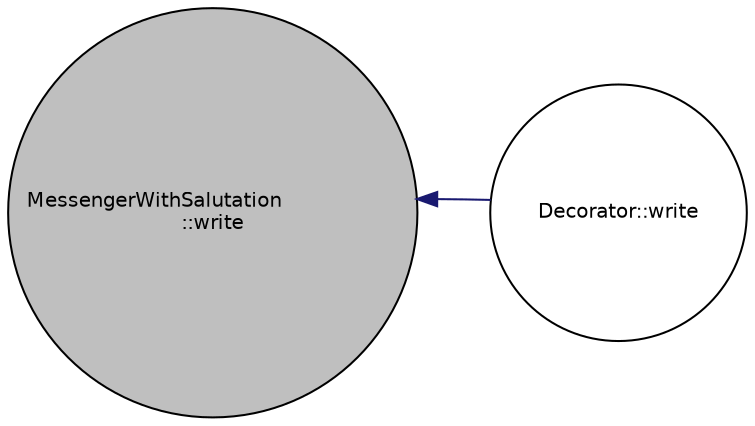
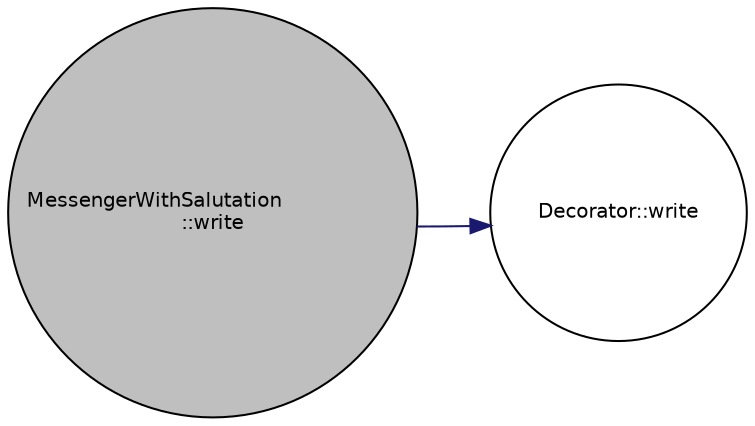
  digraph {
    rankdir=LR
    node [color=black fontname=Helvetica fontsize=10 shape=circle style=filled]
    n1 [fillcolor=grey75 fontcolor=black height=0.2 label="MessengerWithSalutation\l::write" width=0.4]
    n2 [fillcolor=white height=0.2 label="Decorator::write" width=0.4]
-   n2 -> n1 [color=midnightblue fontname=Helvetica fontsize=10 labelfontname=Helvetica labelfontsize=10 style=solid]
+   n1 -> n2 [color=midnightblue fontname=Helvetica fontsize=10 labelfontname=Helvetica labelfontsize=10 style=solid]
  }
